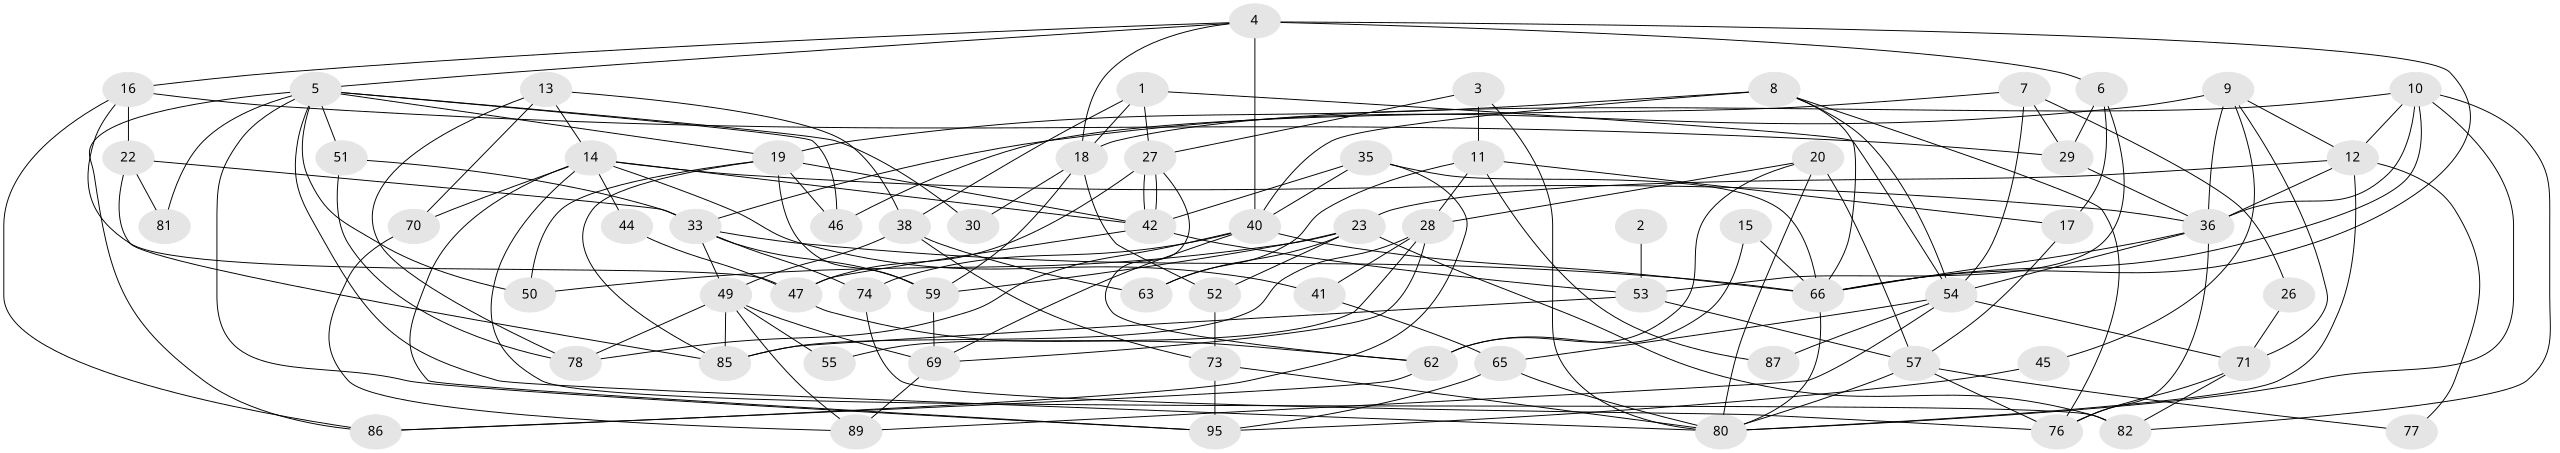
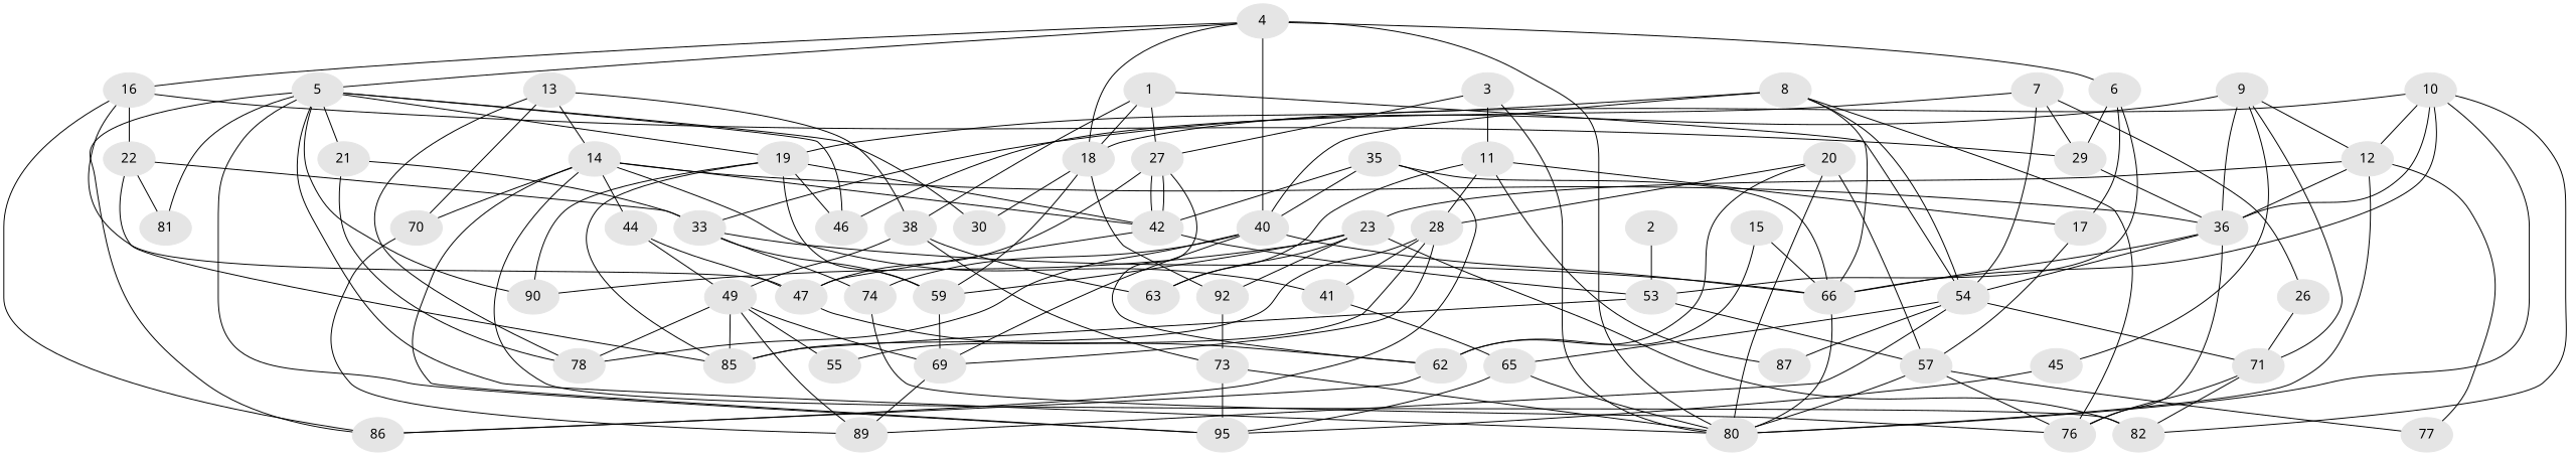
  graph {
    fontname="Noto Sans"
    node [color=gray90 fontname="Noto Sans" style=filled]
    edge [fontname="Noto Sans"]
    18 [super="+31"]
    30 [super="+64"]
-   52
+   52 [label=92]
    59 [super="+93"]
    1
    27
    38 [super="+51"]
    54 [super="+84"]
    42
    62
    47 [super="+60"]
    63
    49 [super="+56"]
    73
    71
    87
    65
    89
    n19 [label=53 super="+94"]
    2
    57 [super="+91"]
    85
    3
    11
    80 [super="+97"]
    17
    28 [super="+37"]
    4 [super="+24"]
    5 [super="+25"]
    6
    16
    40 [super="+72"]
    19 [super="+68"]
-   21 [label=51]
+   21
    46 [super="+67"]
-   50
+   50 [label=90]
    81
    86 [super="+96"]
    95
    29 [super="+98"]
    22 [super="+48"]
    66 [super="+90"]
    78 [super="+88"]
    69 [super="+79"]
    74
    33 [super="+92"]
    36 [super="+61"]
    7 [super="+34"]
    26
    8 [super="+53"]
    76
    9
    12
    45
    23 [super="+83"]
    77
    82
    10
    41
    55
    14 [super="+32"]
    70
    44
    13
    15
    20 [super="+58"]
    35 [super="+75"]
    18 -- 30 [weight=2]
    18 -- 52
    18 -- 59
    52 -- 73
    59 -- 69
    1 -- 18
    1 -- 27
    1 -- 38
    1 -- 54
    27 -- 42
    27 -- 42
    27 -- 62
    27 -- 47
    38 -- 63
    38 -- 49
    38 -- 73
    54 -- 71
    54 -- 87
    54 -- 65
    54 -- 89
    42 -- 47
    42 -- n19
    62 -- 86
    47 -- 62
    49 -- 89
    49 -- 85
    49 -- 78
    49 -- 69
    49 -- 55
    73 -- 80
    73 -- 95
    71 -- 76
    71 -- 82
    65 -- 80
    65 -- 95
    n19 -- 57
    n19 -- 85
    2 -- n19 [weight=2]
    57 -- 80 [weight=2]
    57 -- 76
    57 -- 77
    3 -- 27
    3 -- 11
    3 -- 80
    11 -- 63
    11 -- 87
    11 -- 17
    11 -- 28
    17 -- 57
    28 -- 85
    28 -- 69
    28 -- 41
    28 -- 55
    4 -- 18
-   4 -- 66
+   4 -- 80
    4 -- 5
    4 -- 6
    4 -- 16
    4 -- 40
    5 -- 30
    5 -- 80
    5 -- 19
    5 -- 21
    5 -- 46
    5 -- 50
    5 -- 81
    5 -- 86
    5 -- 95
    6 -- n19
    6 -- 17
    6 -- 29
    16 -- 47
    16 -- 86
    16 -- 29
    16 -- 22
    40 -- 66
    40 -- 78
    40 -- 69
    40 -- 74
    19 -- 59
    19 -- 42
    19 -- 85
    19 -- 46
    19 -- 50
    21 -- 78
    21 -- 33
    29 -- 36
    22 -- 85
    22 -- 81
    22 -- 33
    66 -- 80
    69 -- 89
    74 -- 76
    33 -- 59
    33 -- 66
    33 -- 74
    36 -- 54
    36 -- 66
    36 -- 76
    7 -- 54
    7 -- 46 [weight=2]
    7 -- 29 [weight=2]
    7 -- 26
    26 -- 71
    8 -- 54
    8 -- 40
    8 -- 19 [weight=2]
    8 -- 66
    8 -- 76
    9 -- 71
    9 -- 33
    9 -- 36
    9 -- 12
    9 -- 45
    12 -- 80
    12 -- 36
    12 -- 23
    12 -- 77
    45 -- 95
    23 -- 52
    23 -- 59
    23 -- 63
    23 -- 50
    23 -- 82 [weight=2]
    10 -- 18
    10 -- 80
    10 -- 66
    10 -- 36
    10 -- 12
    10 -- 82
    41 -- 65
    14 -- 42
    14 -- 95
    14 -- 36
    14 -- 82
    14 -- 41
    14 -- 70
    14 -- 44
    70 -- 89
    44 -- 47
-   33 -- 49
+   44 -- 49
    13 -- 38
    13 -- 78
    13 -- 14
    13 -- 70
    15 -- 62
    15 -- 66
    20 -- 62
    20 -- 57 [weight=2]
    20 -- 80
    20 -- 28
    35 -- 42
    35 -- 40
    35 -- 86
    35 -- 66
  }
